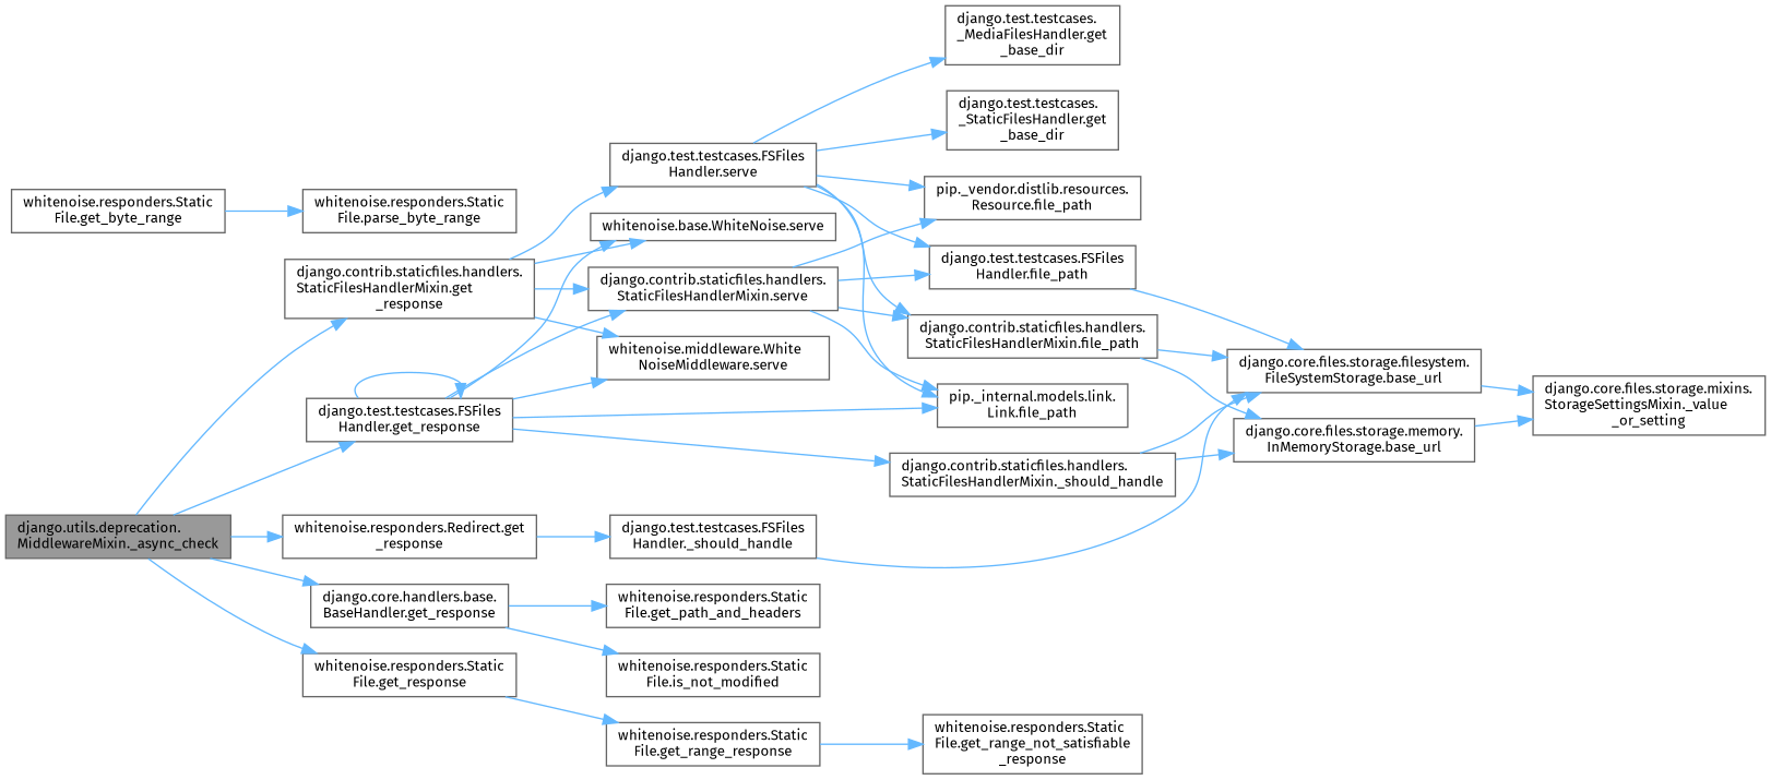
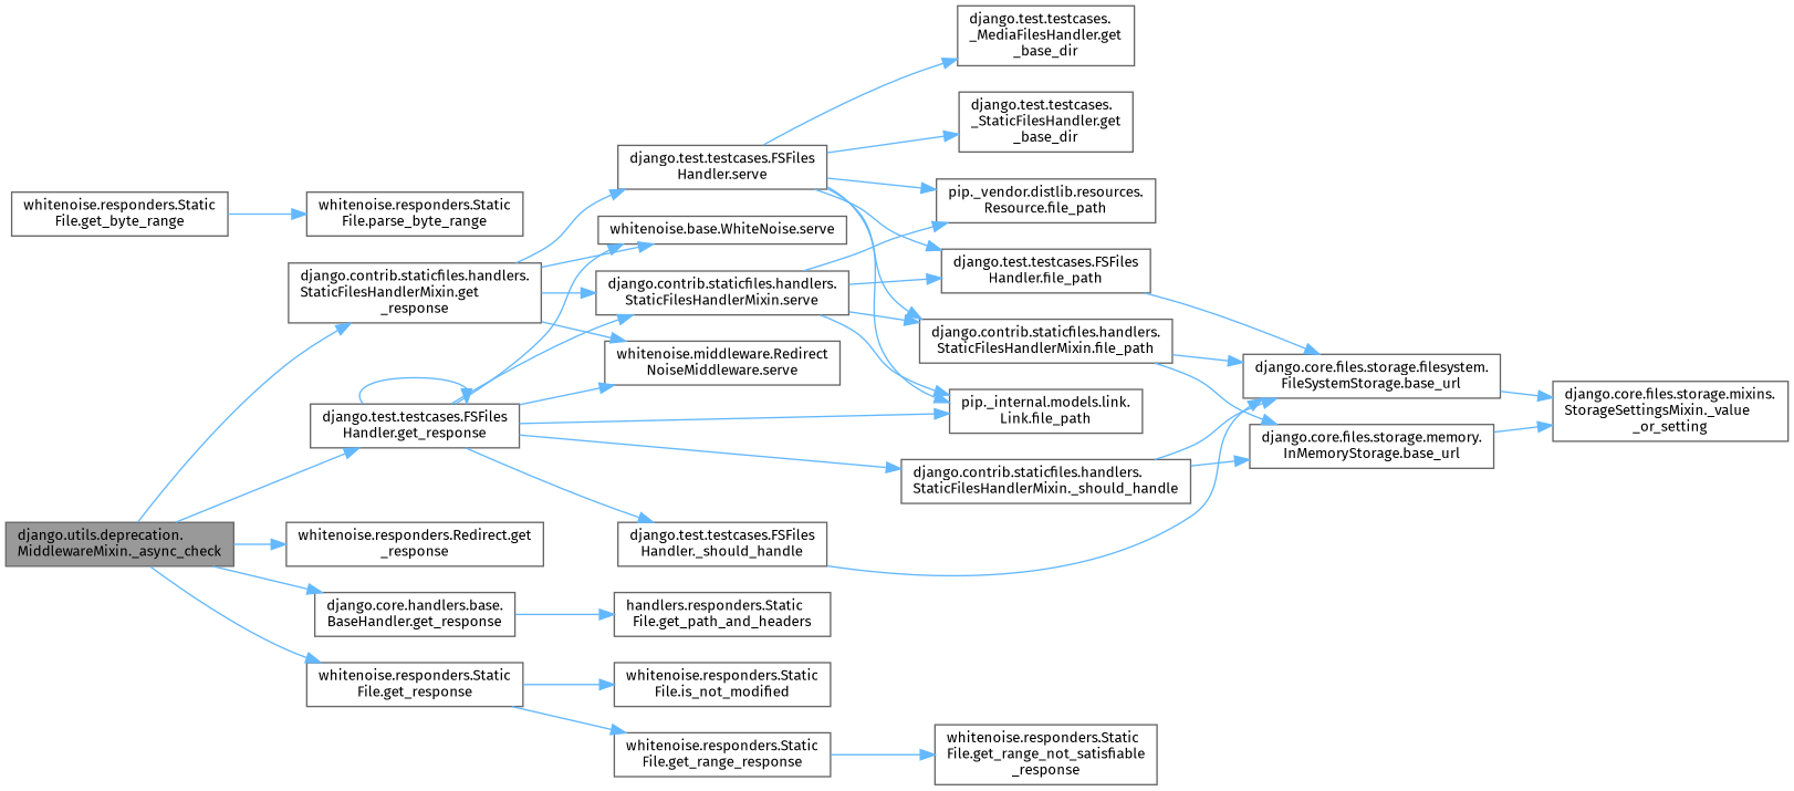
  digraph {
    fontname="Fira Sans"
    rankdir=LR
    node [color=grey40 fillcolor=white fontname="Fira Sans" fontsize=10 shape=box style=filled]
    edge [color=steelblue1 fontname="Fira Sans" fontsize=10 labelfontname=Helvetica labelfontsize=10 style=solid]
    n1 [color=gray40 fillcolor=grey60 fontcolor=black height=0.2 label="django.utils.deprecation.\lMiddlewareMixin._async_check" width=0.4]
    n2 [height=0.2 label="django.contrib.staticfiles.handlers.\lStaticFilesHandlerMixin.get\l_response" width=0.4]
    n3 [height=0.2 label="django.core.handlers.base.\lBaseHandler.get_response" width=0.4]
    n4 [height=0.2 label="django.test.testcases.FSFiles\lHandler.get_response" width=0.4]
    n5 [height=0.2 label="whitenoise.responders.Redirect.get\l_response" width=0.4]
    n6 [height=0.2 label="whitenoise.responders.Static\lFile.get_response" width=0.4]
    n7 [height=0.2 label="django.contrib.staticfiles.handlers.\lStaticFilesHandlerMixin.serve" width=0.4]
    n8 [height=0.2 label="django.test.testcases.FSFiles\lHandler.serve" width=0.4]
    n9 [height=0.2 label="whitenoise.base.WhiteNoise.serve" width=0.4]
-   n10 [height=0.2 label="whitenoise.middleware.White\lNoiseMiddleware.serve" width=0.4]
-   n11 [height=0.2 label="whitenoise.responders.Static\lFile.get_path_and_headers" width=0.4]
+   n10 [height=0.2 label="whitenoise.middleware.Redirect\lNoiseMiddleware.serve" width=0.4]
+   n11 [height=0.2 label="handlers.responders.Static\lFile.get_path_and_headers" width=0.4]
    n12 [height=0.2 label="pip._internal.models.link.\lLink.file_path" width=0.4]
    n13 [height=0.2 label="django.contrib.staticfiles.handlers.\lStaticFilesHandlerMixin._should_handle" width=0.4]
    n14 [height=0.2 label="django.test.testcases.FSFiles\lHandler._should_handle" width=0.4]
    n15 [height=0.2 label="whitenoise.responders.Static\lFile.get_range_response" width=0.4]
    n16 [height=0.2 label="whitenoise.responders.Static\lFile.is_not_modified" width=0.4]
    n17 [height=0.2 label="django.contrib.staticfiles.handlers.\lStaticFilesHandlerMixin.file_path" width=0.4]
    n18 [height=0.2 label="django.test.testcases.FSFiles\lHandler.file_path" width=0.4]
    n19 [height=0.2 label="pip._vendor.distlib.resources.\lResource.file_path" width=0.4]
    n20 [height=0.2 label="django.test.testcases.\l_MediaFilesHandler.get\l_base_dir" width=0.4]
    n21 [height=0.2 label="django.test.testcases.\l_StaticFilesHandler.get\l_base_dir" width=0.4]
    n22 [height=0.2 label="django.core.files.storage.filesystem.\lFileSystemStorage.base_url" width=0.4]
    n23 [height=0.2 label="django.core.files.storage.memory.\lInMemoryStorage.base_url" width=0.4]
    n24 [height=0.2 label="django.core.files.storage.mixins.\lStorageSettingsMixin._value\l_or_setting" width=0.4]
    n25 [height=0.2 label="whitenoise.responders.Static\lFile.get_range_not_satisfiable\l_response" width=0.4]
    n26 [height=0.2 label="whitenoise.responders.Static\lFile.get_byte_range" width=0.4]
    n27 [height=0.2 label="whitenoise.responders.Static\lFile.parse_byte_range" width=0.4]
    n1 -> n2
    n1 -> n3
    n1 -> n4
    n1 -> n5
    n1 -> n6
    n2 -> n7
    n2 -> n8
    n2 -> n9
    n2 -> n10
    n3 -> n11
    n4 -> n4
    n4 -> n7
    n4 -> n9
    n4 -> n10
    n4 -> n12
    n4 -> n13
-   n5 -> n14
+   n4 -> n14
    n6 -> n15
-   n3 -> n16
+   n6 -> n16
    n7 -> n12
    n7 -> n17
    n7 -> n18
    n7 -> n19
    n8 -> n12
    n8 -> n17
    n8 -> n18
    n8 -> n19
    n8 -> n20
    n8 -> n21
    n13 -> n22
    n13 -> n23
    n14 -> n22
    n15 -> n25
    n17 -> n22
    n17 -> n23
    n18 -> n22
    n22 -> n24
    n23 -> n24
    n26 -> n27
  }
